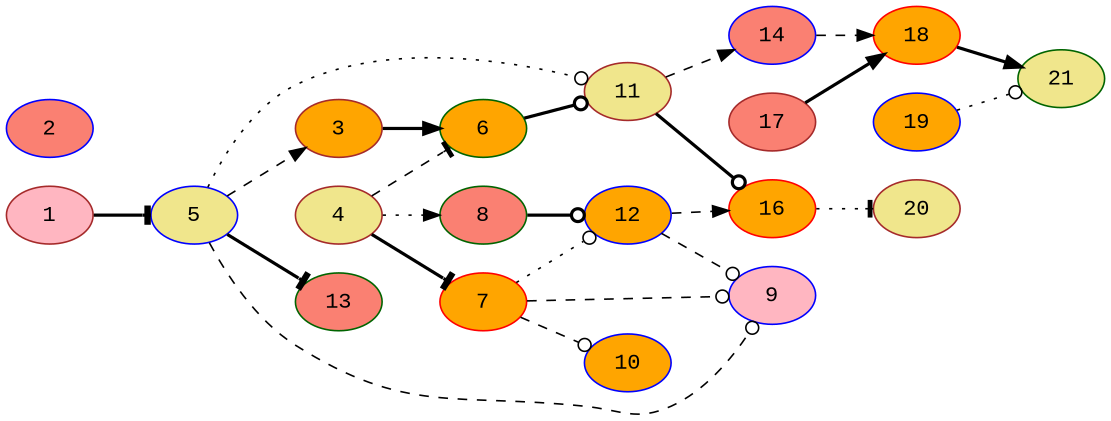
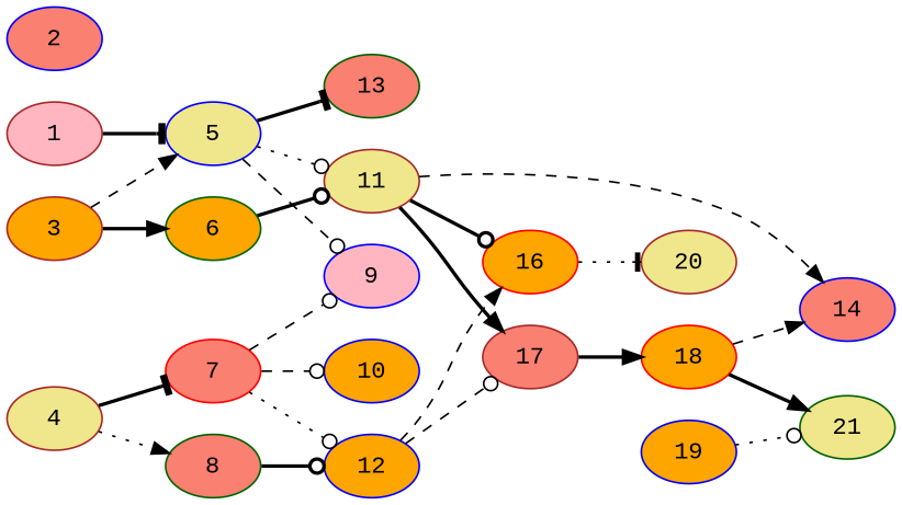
  digraph {
    fontname="Liberation Mono"
    rankdir=LR
    node [alpha=0.04 color=blue fillcolor=orange fontname="Liberation Mono" style=filled]
    edge [arrowhead=odot fontname="Liberation Mono" style=bold]
    1 [alpha=0.00 color=brown expect_size=187401432884368637952 fillcolor=lightpink]
    5 [expect_size=65316676351931096 fillcolor=khaki]
    9 [alpha=0.07 expect_size=79250425776878512 fillcolor=lightpink]
    11 [alpha=0.12 color=brown expect_size=1476332838885261312 fillcolor=khaki]
    13 [alpha=0.20 color=darkgreen expect_size=90201749861678710784 fillcolor=salmon]
    14 [alpha=0.13 expect_size=469076365061128192 fillcolor=salmon]
    16 [alpha=0.01 color=red expect_size=57610171777648951296]
    17 [alpha=0.00 color=brown expect_size=7196014299792698 fillcolor=salmon]
    2 [alpha=0.10 expect_size=206457890171284094976 fillcolor=salmon]
    3 [alpha=0.03 color=brown expect_size=118769580283898363904]
    6 [alpha=0.10 color=darkgreen expect_size=18179590935712636]
    4 [alpha=0.15 color=brown expect_size=2954324815759984 fillcolor=khaki]
-   7 [color=red expect_size=5161033681435415]
+   7 [color=red expect_size=5161033681435415 fillcolor=salmon]
    8 [alpha=0.18 color=darkgreen expect_size=59477518221208 fillcolor=salmon]
    10 [alpha=0.18 expect_size=3752610920489025536]
    12 [alpha=0.07 expect_size=291725578145891328]
    18 [alpha=0.13 color=red expect_size=94831653646847008]
    20 [color=brown expect_size=62047496464217669632 fillcolor=khaki]
    19 [expect_size=184678906133235200]
    21 [alpha=0.13 color=darkgreen expect_size=73288958449956159488 fillcolor=khaki]
    1 -> 5 [arrowhead=tee]
    5 -> 9 [style=dashed]
    5 -> 11 [style=dotted]
    5 -> 13 [arrowhead=tee]
    11 -> 14 [arrowhead=normal style=dashed]
    11 -> 16
-   14 -> 18 [arrowhead=normal style=dashed]
+   11 -> 17 [arrowhead=normal]
+   18 -> 14 [arrowhead=normal style=dashed]
    16 -> 20 [arrowhead=tee style=dotted]
    17 -> 18 [arrowhead=normal]
-   5 -> 3 [arrowhead=normal style=dashed]
+   3 -> 5 [arrowhead=normal style=dashed]
    3 -> 6 [arrowhead=normal]
    6 -> 11
-   4 -> 6 [arrowhead=tee style=dashed]
    4 -> 7 [arrowhead=tee]
    4 -> 8 [arrowhead=normal style=dotted]
    7 -> 9 [style=dashed]
    7 -> 10 [style=dashed]
    7 -> 12 [style=dotted]
    8 -> 12
    12 -> 16 [arrowhead=normal style=dashed]
-   12 -> 9 [style=dashed]
+   12 -> 17 [style=dashed]
    18 -> 21 [arrowhead=normal]
    19 -> 21 [style=dotted]
  }
